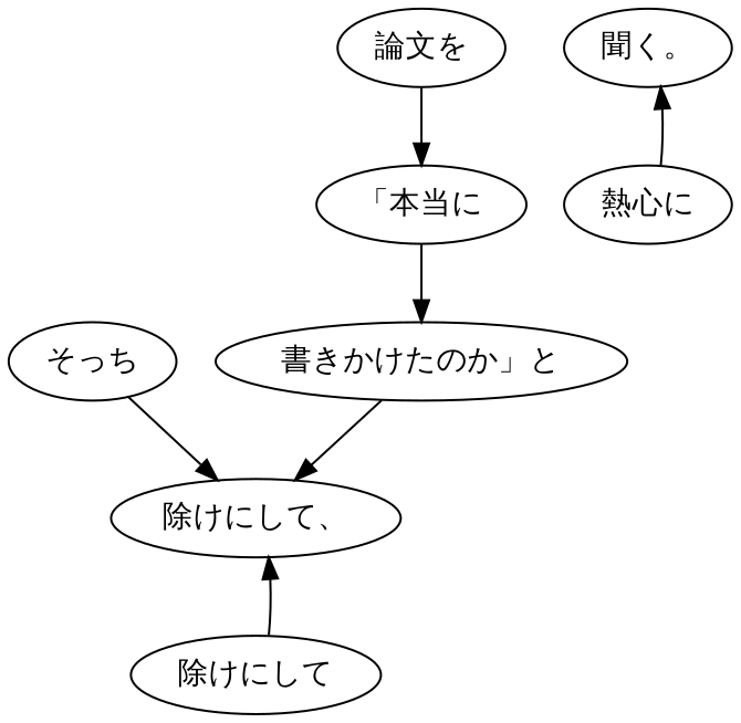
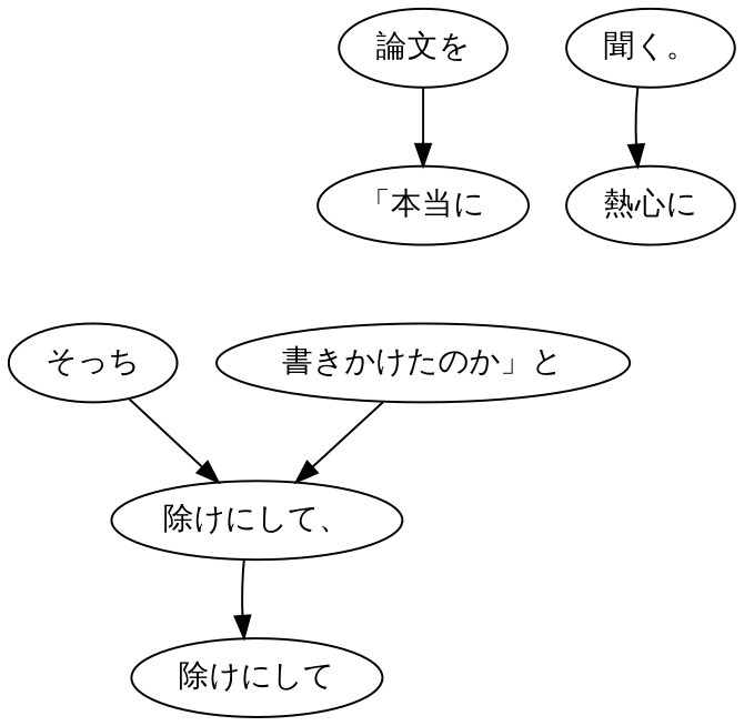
  digraph {
    n1 [label="「本当に"]
    n2 [label="書きかけたのか」と"]
    n3 [label="除けにして、"]
    n4 [label="論文を"]
    n5 [label="除けにして"]
    n6 [label="そっち"]
    n7 [label="聞く。"]
    n8 [label="熱心に"]
-   n1 -> n2
    n2 -> n3
    n4 -> n1
-   n5 -> n3
+   n3 -> n5
    n6 -> n3
-   n8 -> n7
+   n7 -> n8
  }
